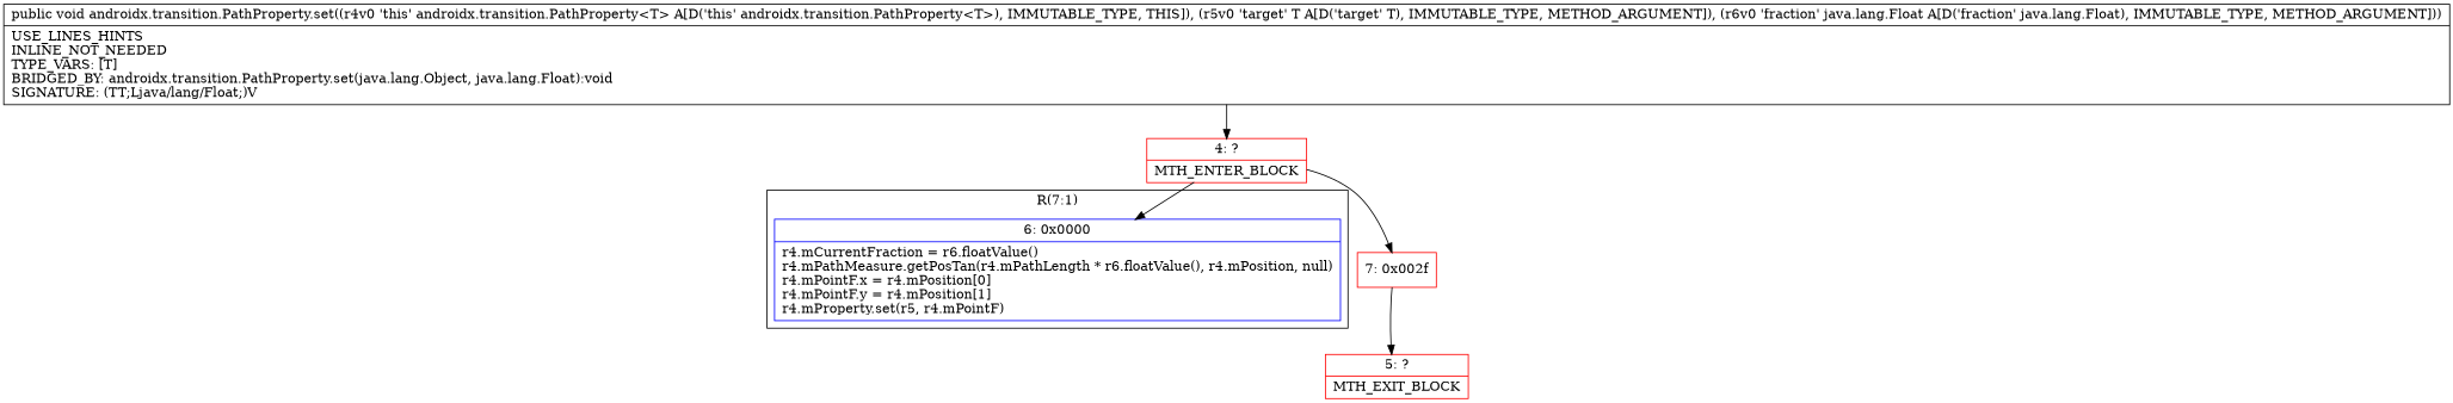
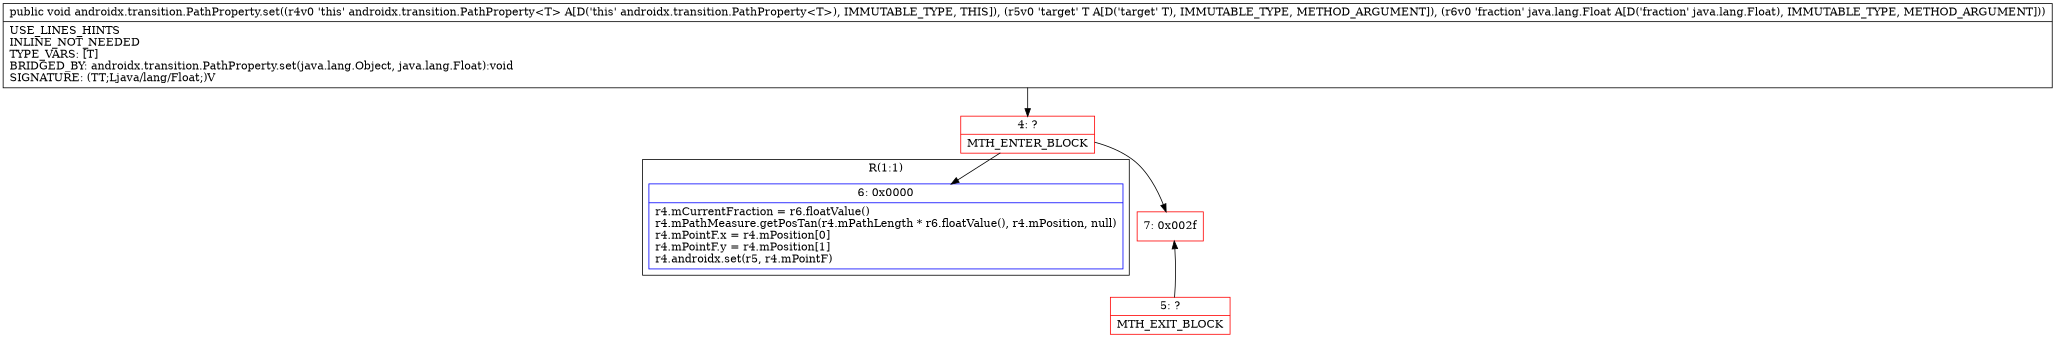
  digraph {
    node [color=red shape=record]
-   n1 [color=blue label="{6\:\ 0x0000|r4.mCurrentFraction = r6.floatValue()\lr4.mPathMeasure.getPosTan(r4.mPathLength * r6.floatValue(), r4.mPosition, null)\lr4.mPointF.x = r4.mPosition[0]\lr4.mPointF.y = r4.mPosition[1]\lr4.mProperty.set(r5, r4.mPointF)\l}"]
+   n1 [color=blue label="{6\:\ 0x0000|r4.mCurrentFraction = r6.floatValue()\lr4.mPathMeasure.getPosTan(r4.mPathLength * r6.floatValue(), r4.mPosition, null)\lr4.mPointF.x = r4.mPosition[0]\lr4.mPointF.y = r4.mPosition[1]\lr4.androidx.set(r5, r4.mPointF)\l}"]
    n2 [label="{7\:\ 0x002f}"]
    n3 [label="{5\:\ ?|MTH_EXIT_BLOCK\l}"]
    n4 [label="{4\:\ ?|MTH_ENTER_BLOCK\l}"]
    n5 [label="{public void androidx.transition.PathProperty.set((r4v0 'this' androidx.transition.PathProperty\<T\> A[D('this' androidx.transition.PathProperty\<T\>), IMMUTABLE_TYPE, THIS]), (r5v0 'target' T A[D('target' T), IMMUTABLE_TYPE, METHOD_ARGUMENT]), (r6v0 'fraction' java.lang.Float A[D('fraction' java.lang.Float), IMMUTABLE_TYPE, METHOD_ARGUMENT]))  | USE_LINES_HINTS\lINLINE_NOT_NEEDED\lTYPE_VARS: [T]\lBRIDGED_BY: androidx.transition.PathProperty.set(java.lang.Object, java.lang.Float):void\lSIGNATURE: (TT;Ljava\/lang\/Float;)V\l}" color=""]
    subgraph cluster_1 {
-     label="R(7:1)"
+     label="R(1:1)"
      n1
    }
-   n2 -> n3
+   n3 -> n2
    n4 -> n1
    n4 -> n2
    n5 -> n4
  }
